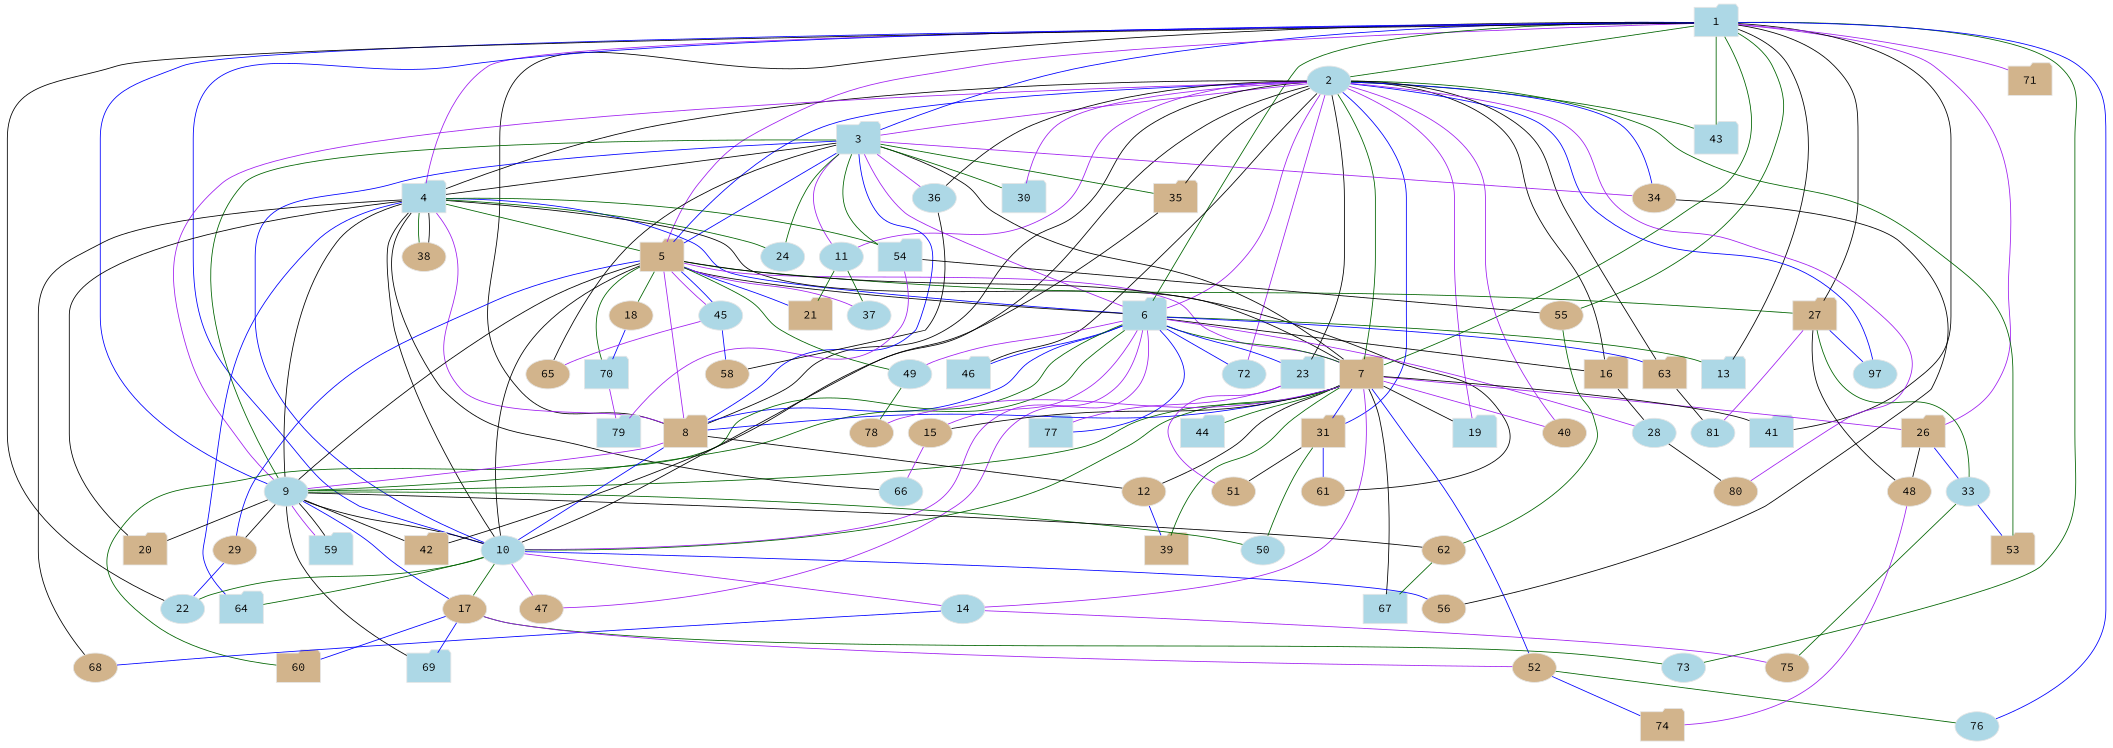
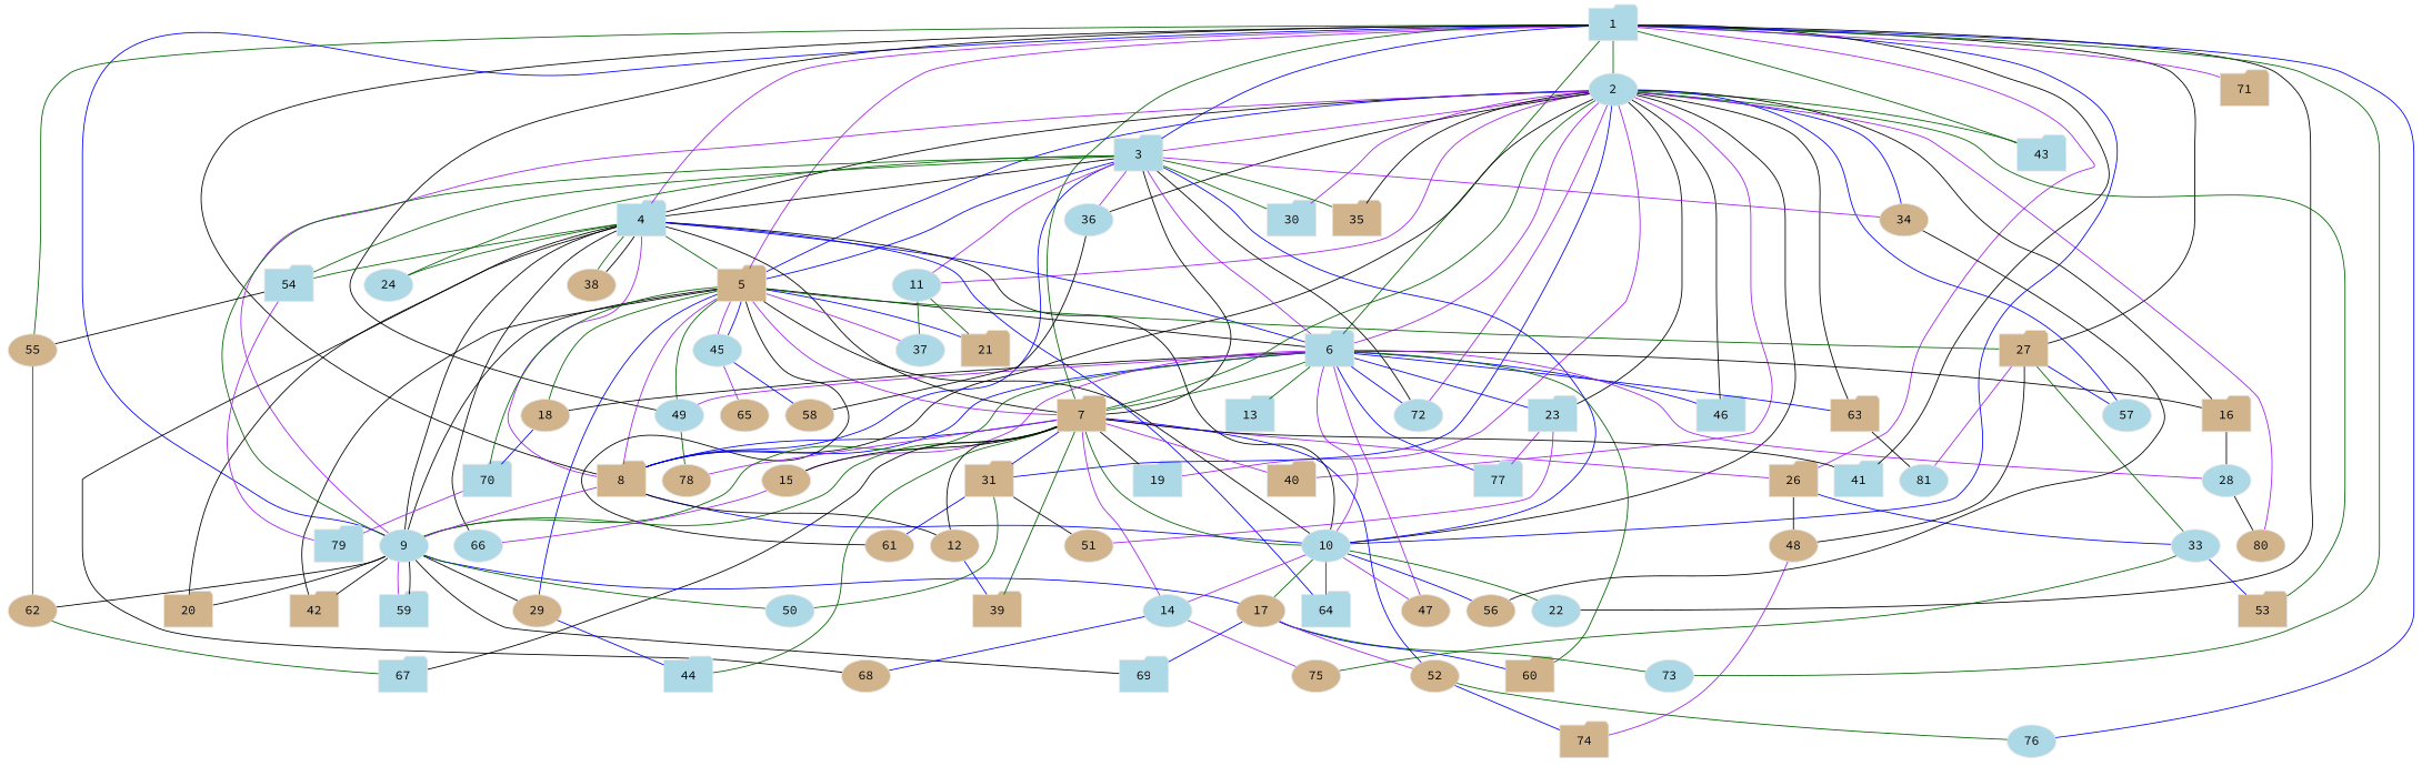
  graph {
    fontname="Source Code Pro"
    node [color=gray90 fillcolor=lightblue fontname="Source Code Pro" shape=ellipse style=filled]
    edge [color=black fontname="Source Code Pro"]
    1 [shape=folder]
    2
    3 [shape=folder]
    4 [shape=folder]
    5 [fillcolor=tan shape=folder]
    6 [shape=folder]
    7 [fillcolor=tan shape=folder]
    8 [fillcolor=tan shape=folder]
    9
    10
    13 [shape=folder]
    22
    26 [fillcolor=tan shape=folder]
    27 [fillcolor=tan shape=folder]
    41 [shape=folder]
    43 [shape=folder]
    55 [fillcolor=tan]
    71 [fillcolor=tan shape=folder]
    73
    76
    11
    16 [fillcolor=tan shape=folder]
    19 [shape=folder]
    23 [shape=folder]
    30 [shape=folder]
    31 [fillcolor=tan shape=folder]
    34 [fillcolor=tan]
    35 [fillcolor=tan shape=folder]
    36
-   40 [fillcolor=tan]
+   40 [fillcolor=tan shape=folder]
    46 [shape=folder]
    53 [fillcolor=tan shape=folder]
-   57 [label=97]
+   57
    63 [fillcolor=tan shape=folder]
    72
    80 [fillcolor=tan]
    24
    54 [shape=folder]
    65 [fillcolor=tan]
    20 [fillcolor=tan shape=folder]
    38 [fillcolor=tan]
    64 [shape=folder]
    66
    68 [fillcolor=tan]
    18 [fillcolor=tan]
    21 [fillcolor=tan shape=folder]
    29 [fillcolor=tan]
    37
    42 [fillcolor=tan shape=folder]
    45
    49
    61 [fillcolor=tan]
    70 [shape=folder]
    15 [fillcolor=tan]
    28
    47 [fillcolor=tan]
    60 [fillcolor=tan shape=folder]
    77 [shape=folder]
    12 [fillcolor=tan]
    14
    39 [fillcolor=tan shape=folder]
    44 [shape=folder]
    52 [fillcolor=tan]
    67 [shape=folder]
    78 [fillcolor=tan]
    17 [fillcolor=tan]
    50
    59 [shape=folder]
    62 [fillcolor=tan]
    69 [shape=folder]
    56 [fillcolor=tan]
    33
    48 [fillcolor=tan]
    81
    51 [fillcolor=tan]
    58 [fillcolor=tan]
    79 [shape=folder]
    75 [fillcolor=tan]
    74 [fillcolor=tan shape=folder]
    1 -- 2 [color=darkgreen]
    1 -- 3 [color=blue]
    1 -- 4 [color=purple]
    1 -- 5 [color=purple]
    1 -- 6 [color=darkgreen]
    1 -- 7 [color=darkgreen]
    1 -- 8
    1 -- 9 [color=blue]
    1 -- 10 [color=blue]
-   1 -- 13
+   1 -- 49
    1 -- 22
    1 -- 26 [color=purple]
    1 -- 27
    1 -- 41
    1 -- 43 [color=darkgreen]
    1 -- 55 [color=darkgreen]
    1 -- 71 [color=purple]
    1 -- 73 [color=darkgreen]
    1 -- 76 [color=blue]
    2 -- 3 [color=purple]
    2 -- 4
    2 -- 5 [color=blue]
    2 -- 6 [color=purple]
    2 -- 7 [color=darkgreen]
    2 -- 8
    2 -- 9 [color=purple]
    2 -- 10
    2 -- 43 [color=darkgreen]
    2 -- 11 [color=purple]
    2 -- 16
    2 -- 19 [color=purple]
    2 -- 23
    2 -- 30 [color=purple]
    2 -- 31 [color=blue]
    2 -- 34 [color=blue]
    2 -- 35
    2 -- 36
    2 -- 40 [color=purple]
    2 -- 46
    2 -- 53 [color=darkgreen]
    2 -- 57 [color=blue]
    2 -- 63
    2 -- 72 [color=purple]
    2 -- 80 [color=purple]
    3 -- 4
    3 -- 5 [color=blue]
    3 -- 6 [color=purple]
    3 -- 7
    3 -- 8 [color=blue]
    3 -- 9 [color=darkgreen]
    3 -- 10 [color=blue]
    3 -- 11 [color=purple]
    3 -- 30 [color=darkgreen]
    3 -- 34 [color=purple]
    3 -- 35 [color=darkgreen]
    3 -- 36 [color=purple]
    3 -- 24 [color=darkgreen]
    3 -- 54 [color=darkgreen]
-   3 -- 65
+   3 -- 72
    4 -- 5 [color=darkgreen]
    4 -- 6 [color=blue]
    4 -- 7
    4 -- 8 [color=purple]
    4 -- 9
    4 -- 10
    4 -- 24 [color=darkgreen]
    4 -- 54 [color=darkgreen]
    4 -- 20
    4 -- 38 [color=darkgreen]
    4 -- 38
    4 -- 64 [color=blue]
    4 -- 66
    4 -- 68
    5 -- 6
    5 -- 7 [color=purple]
    5 -- 8 [color=purple]
    5 -- 9
    5 -- 10
    5 -- 27 [color=darkgreen]
    5 -- 18 [color=darkgreen]
    5 -- 21 [color=blue]
    5 -- 29 [color=blue]
    5 -- 37 [color=purple]
-   35 -- 42
+   5 -- 42
    5 -- 45 [color=purple]
    5 -- 45 [color=blue]
    5 -- 49 [color=darkgreen]
    5 -- 61
    5 -- 70 [color=darkgreen]
    6 -- 7 [color=darkgreen]
    6 -- 8 [color=blue]
    6 -- 9 [color=darkgreen]
    6 -- 10 [color=purple]
    6 -- 13 [color=darkgreen]
    6 -- 16
    6 -- 23 [color=blue]
    6 -- 46 [color=blue]
    6 -- 63 [color=blue]
    6 -- 72 [color=blue]
+   6 -- 18
    6 -- 49 [color=purple]
    6 -- 15 [color=purple]
    6 -- 28 [color=purple]
    6 -- 47 [color=purple]
    6 -- 60 [color=darkgreen]
    6 -- 77 [color=blue]
    7 -- 8 [color=blue]
    7 -- 9 [color=darkgreen]
    7 -- 10 [color=darkgreen]
    7 -- 26 [color=purple]
    7 -- 41
    7 -- 19
    7 -- 31 [color=blue]
    7 -- 40 [color=purple]
    7 -- 15
    7 -- 12
    7 -- 14 [color=purple]
    7 -- 39 [color=darkgreen]
    7 -- 44 [color=darkgreen]
    7 -- 52 [color=blue]
    7 -- 67
    7 -- 78 [color=purple]
    8 -- 9 [color=purple]
    8 -- 10 [color=blue]
    8 -- 12
-   9 -- 10
    9 -- 20
    9 -- 29
    9 -- 42
    9 -- 17 [color=blue]
    9 -- 50 [color=darkgreen]
    9 -- 59 [color=purple]
    9 -- 59
    9 -- 62
    9 -- 69
    10 -- 22 [color=darkgreen]
    10 -- 64 [color=darkgreen]
    10 -- 47 [color=purple]
    10 -- 14 [color=purple]
    10 -- 17 [color=darkgreen]
    10 -- 56 [color=blue]
    26 -- 33 [color=blue]
    26 -- 48
    27 -- 57 [color=blue]
    27 -- 33 [color=darkgreen]
    27 -- 48
    27 -- 81 [color=purple]
    55 -- 62 [color=darkgreen]
    11 -- 21 [color=darkgreen]
    11 -- 37 [color=darkgreen]
    16 -- 28
    23 -- 77 [color=purple]
    23 -- 51 [color=purple]
    31 -- 61 [color=blue]
    31 -- 50 [color=darkgreen]
    31 -- 51
    34 -- 56
    36 -- 58
    63 -- 81
    54 -- 55
    54 -- 79 [color=purple]
    18 -- 70 [color=blue]
-   29 -- 22 [color=blue]
+   29 -- 44 [color=blue]
    45 -- 65 [color=purple]
    45 -- 58 [color=blue]
    49 -- 78 [color=darkgreen]
    70 -- 79 [color=purple]
    15 -- 66 [color=purple]
    28 -- 80
    12 -- 39 [color=blue]
    14 -- 68 [color=blue]
    14 -- 75 [color=purple]
    52 -- 76 [color=darkgreen]
    52 -- 74 [color=blue]
    17 -- 73 [color=darkgreen]
    17 -- 60 [color=blue]
    17 -- 52 [color=purple]
    17 -- 69 [color=blue]
    62 -- 67 [color=darkgreen]
    33 -- 53 [color=blue]
    33 -- 75 [color=darkgreen]
    48 -- 74 [color=purple]
  }
